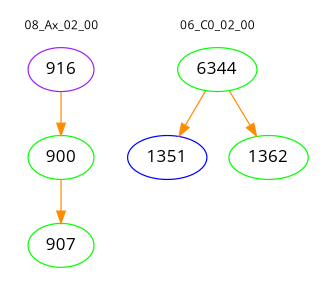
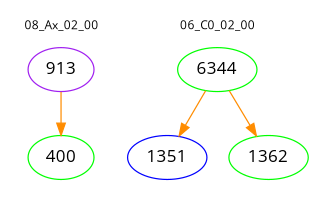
  digraph {
    fontname="Open Sans"
    node [color=green fontname="Open Sans"]
    edge [color=darkorange fontname="Open Sans"]
-   n1 [label=900]
-   n2 [label=907]
-   n3 [color=purple label=916]
+   n1 [label=400]
+   n3 [color=purple label=913]
    n4 [label=6344]
    n5 [color=blue label=1351]
    n6 [label=1362]
    subgraph cluster_1 {
      color=white
      fontsize=10
      label="08_Ax_02_00"
      n1
-     n2
      n3
    }
    subgraph cluster_2 {
      color=white
      fontsize=10
      label="06_C0_02_00"
      n4
      n5
      n6
    }
-   n1 -> n2
    n3 -> n1
    n4 -> n5
    n4 -> n6
  }
